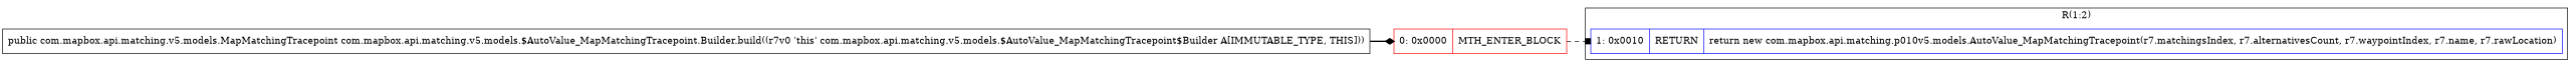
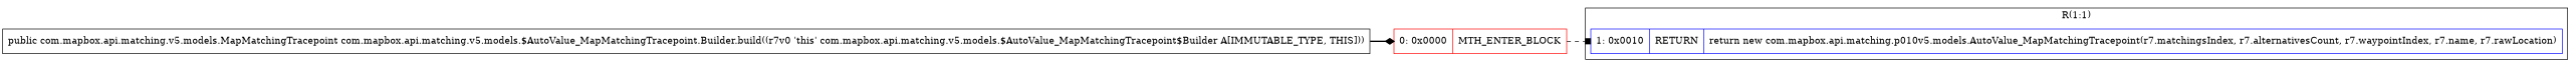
  digraph {
    rankdir=LR
    node [shape=record]
    n1 [color=blue label="{1\:\ 0x0010|RETURN\l|return new com.mapbox.api.matching.p010v5.models.AutoValue_MapMatchingTracepoint(r7.matchingsIndex, r7.alternativesCount, r7.waypointIndex, r7.name, r7.rawLocation)\l}"]
    n2 [color=red label="{0\:\ 0x0000|MTH_ENTER_BLOCK\l}"]
    n3 [label="{public com.mapbox.api.matching.v5.models.MapMatchingTracepoint com.mapbox.api.matching.v5.models.$AutoValue_MapMatchingTracepoint.Builder.build((r7v0 'this' com.mapbox.api.matching.v5.models.$AutoValue_MapMatchingTracepoint$Builder A[IMMUTABLE_TYPE, THIS])) }"]
    subgraph cluster_1 {
-     label="R(1:2)"
+     label="R(1:1)"
      n1
    }
    n2 -> n1 [style=dashed arrowhead=box]
    n3 -> n2 [style=bold arrowhead=diamond]
  }
